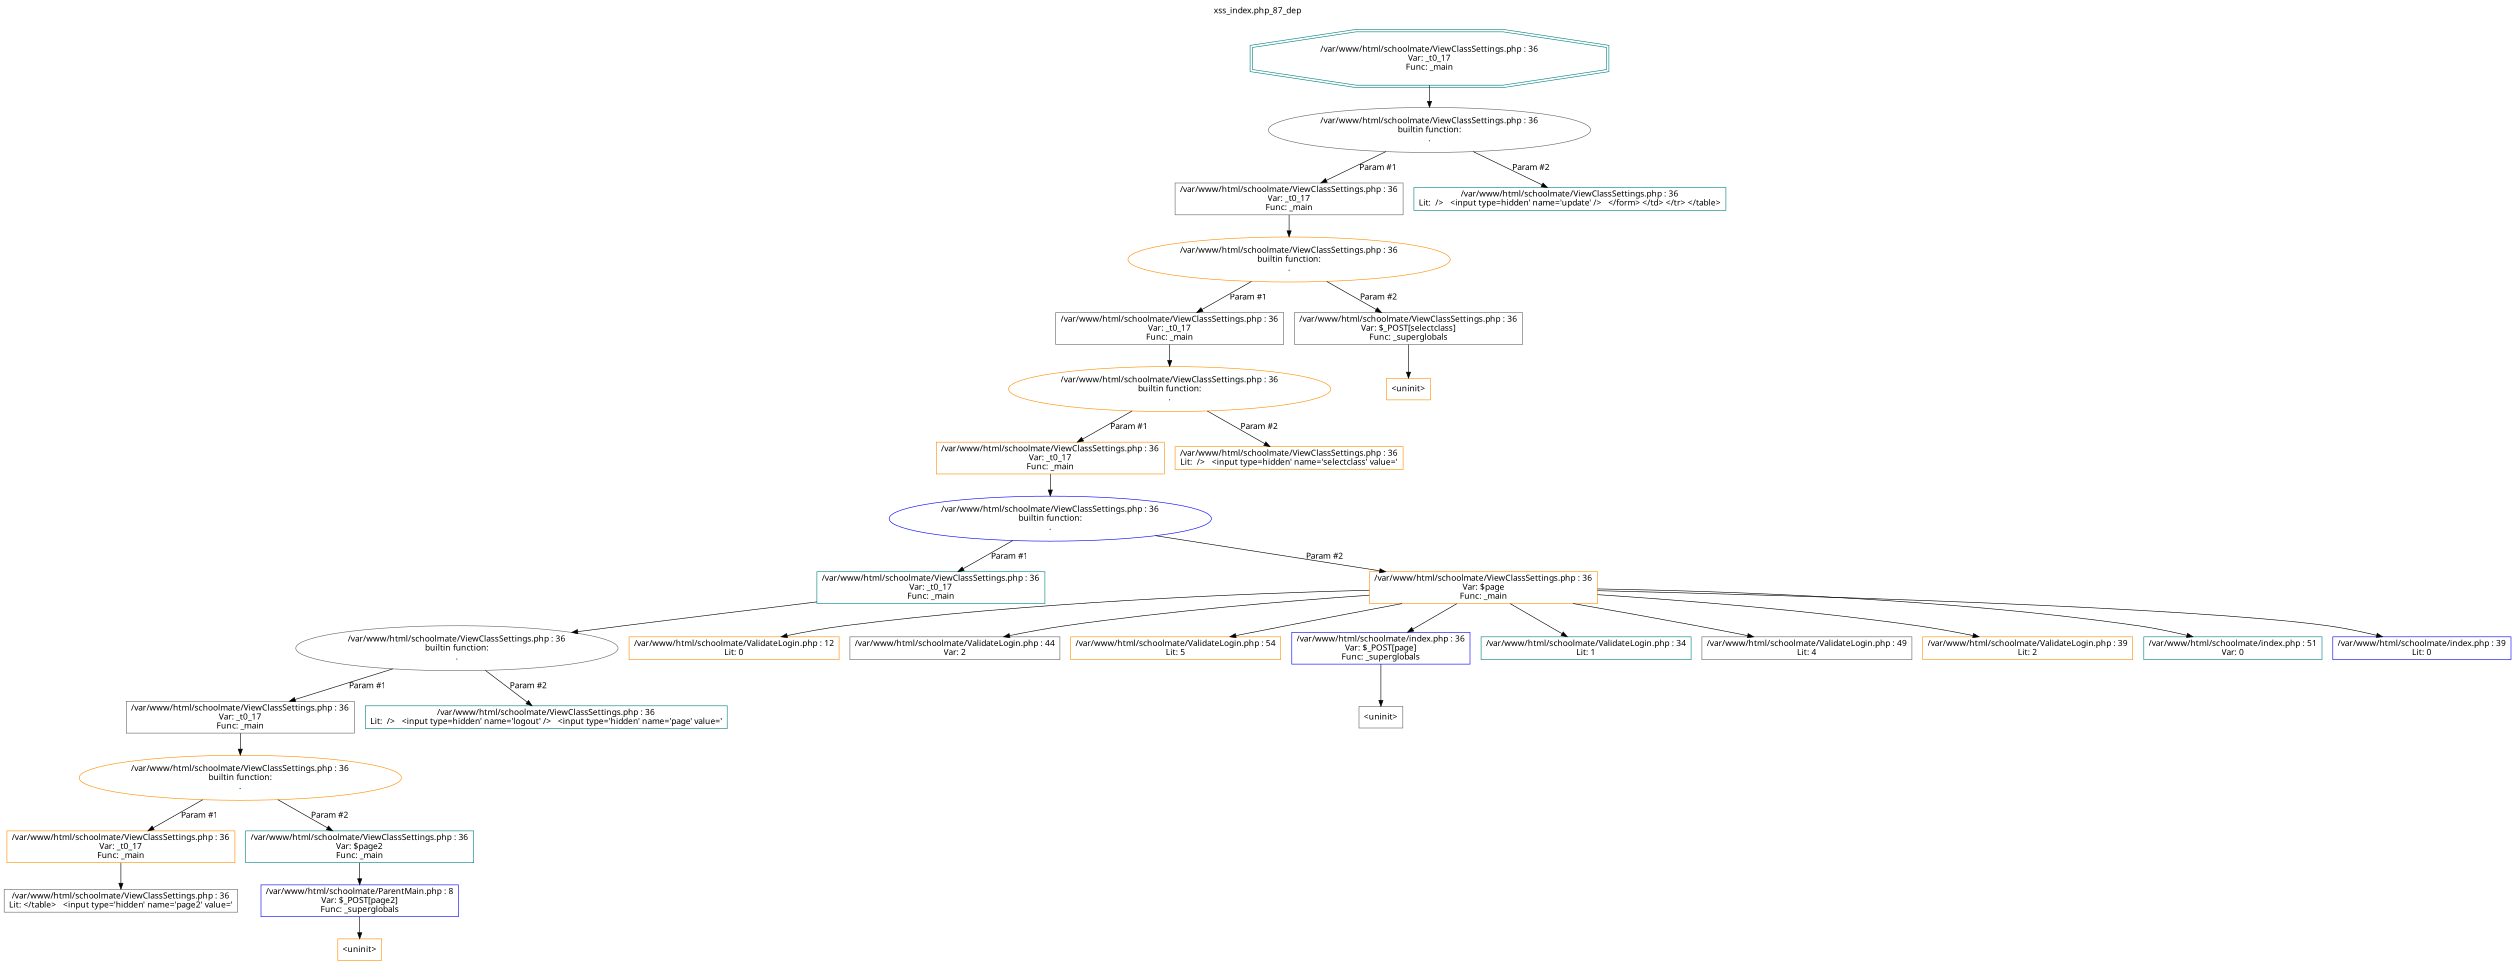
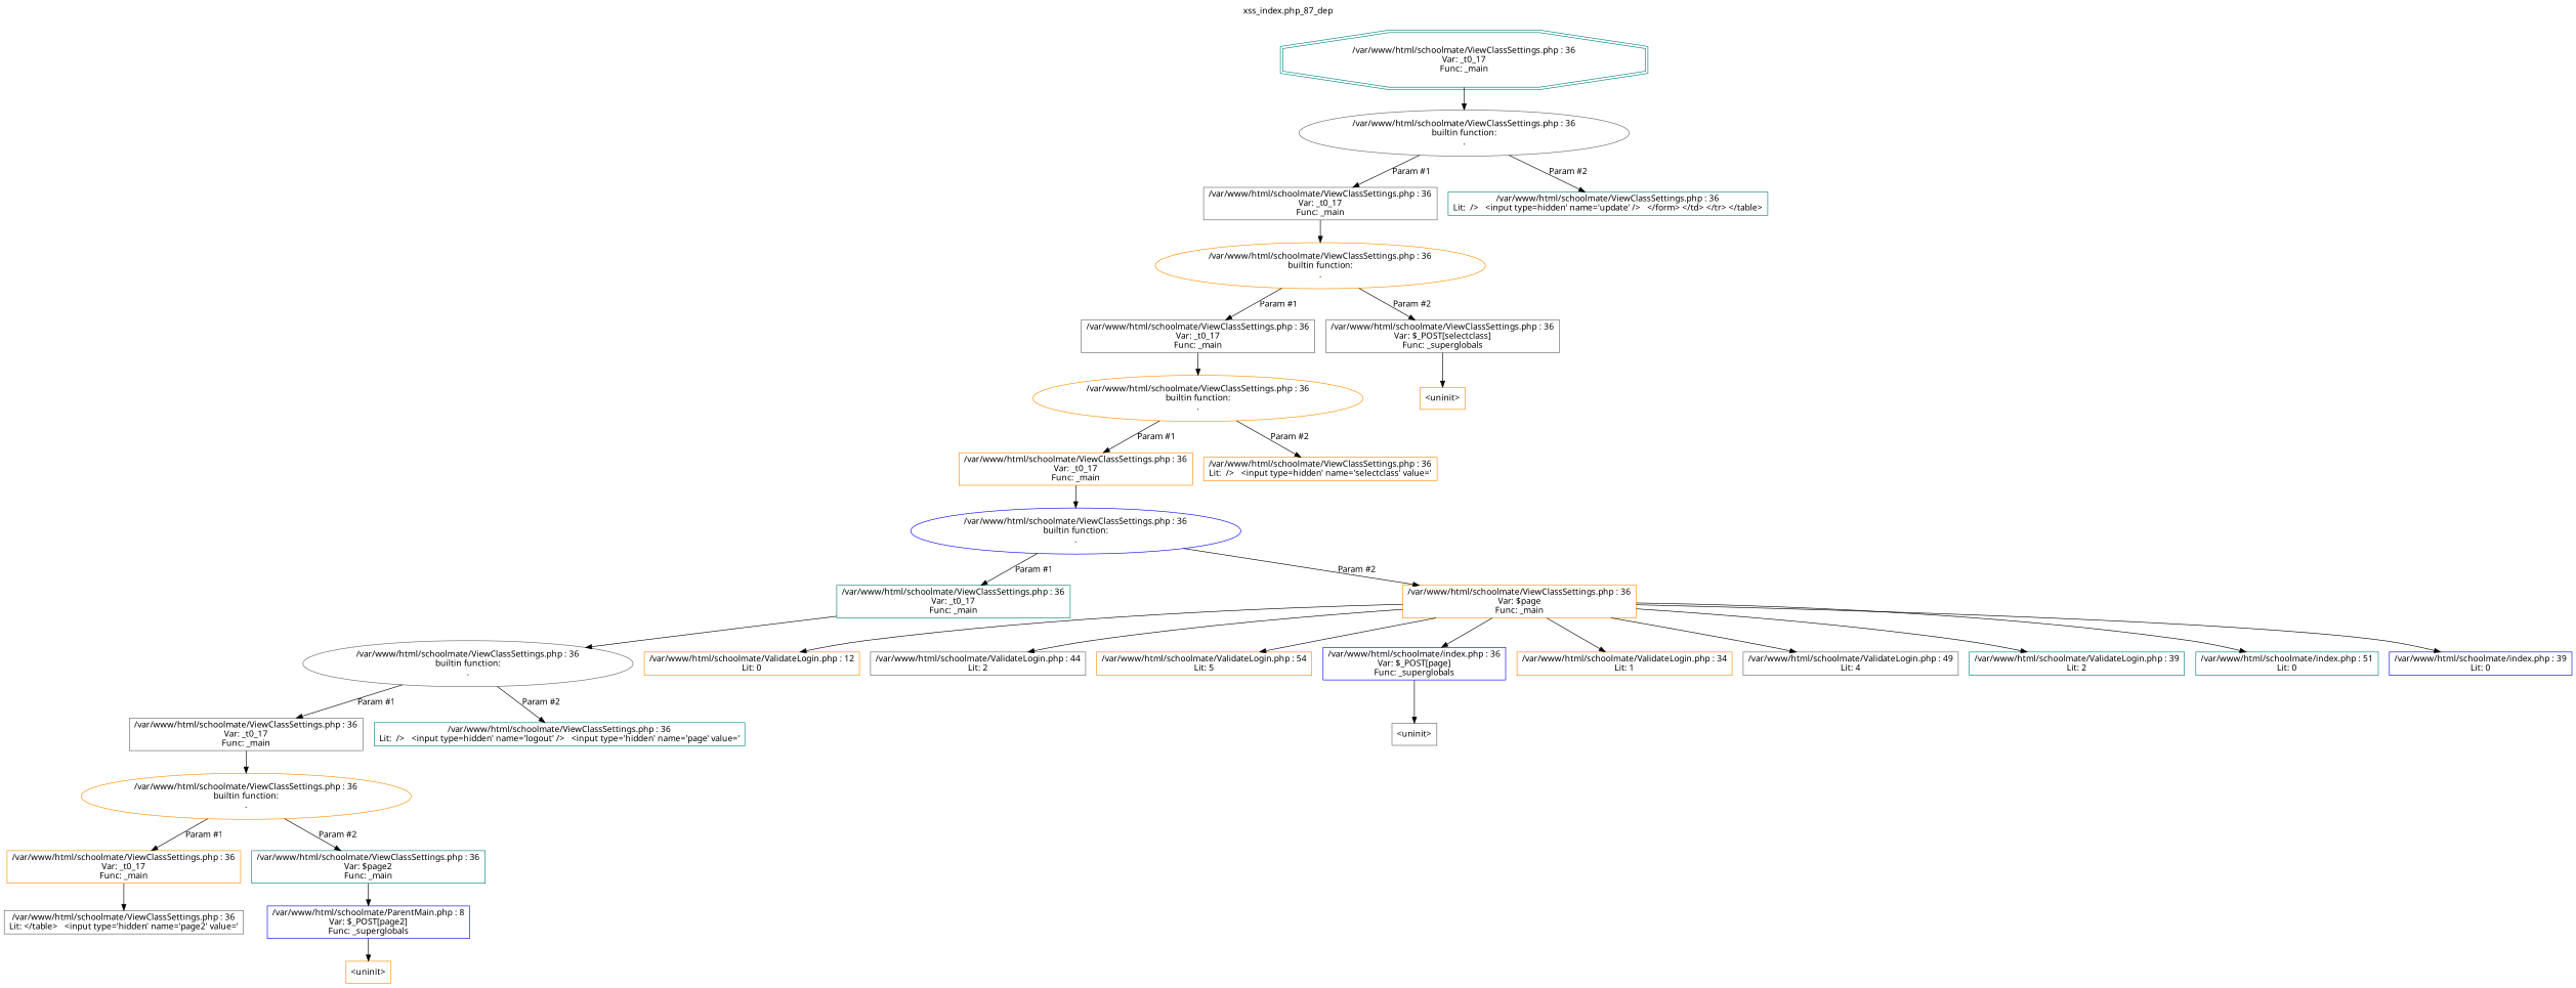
  digraph {
    fontname="Noto Sans"
    label="xss_index.php_87_dep"
    labelloc=t
    node [color=darkorange fontname="Noto Sans" shape=box]
    edge [fontname="Noto Sans"]
    n1 [color=teal label="/var/www/html/schoolmate/ViewClassSettings.php : 36\nVar: _t0_17\nFunc: _main\n" shape=doubleoctagon]
    n2 [color=gray40 label="/var/www/html/schoolmate/ViewClassSettings.php : 36\nbuiltin function:\n.\n" shape=ellipse]
    n3 [color=gray40 label="/var/www/html/schoolmate/ViewClassSettings.php : 36\nVar: _t0_17\nFunc: _main\n"]
    n4 [color=teal label="/var/www/html/schoolmate/ViewClassSettings.php : 36\nLit:  />   <input type=hidden' name='update' />   </form> </td> </tr> </table>\n"]
    n5 [label="/var/www/html/schoolmate/ViewClassSettings.php : 36\nbuiltin function:\n.\n" shape=ellipse]
    n6 [color=gray40 label="/var/www/html/schoolmate/ViewClassSettings.php : 36\nVar: _t0_17\nFunc: _main\n"]
    n7 [color=gray40 label="/var/www/html/schoolmate/ViewClassSettings.php : 36\nVar: $_POST[selectclass]\nFunc: _superglobals\n"]
    n8 [label="/var/www/html/schoolmate/ViewClassSettings.php : 36\nbuiltin function:\n.\n" shape=ellipse]
    n9 [label="<uninit>"]
    n10 [label="/var/www/html/schoolmate/ViewClassSettings.php : 36\nVar: _t0_17\nFunc: _main\n"]
    n11 [label="/var/www/html/schoolmate/ViewClassSettings.php : 36\nLit:  />   <input type=hidden' name='selectclass' value='\n"]
    n12 [color=blue label="/var/www/html/schoolmate/ViewClassSettings.php : 36\nbuiltin function:\n.\n" shape=ellipse]
    n13 [color=teal label="/var/www/html/schoolmate/ViewClassSettings.php : 36\nVar: _t0_17\nFunc: _main\n"]
    n14 [label="/var/www/html/schoolmate/ViewClassSettings.php : 36\nVar: $page\nFunc: _main\n"]
    n15 [color=gray40 label="/var/www/html/schoolmate/ViewClassSettings.php : 36\nbuiltin function:\n.\n" shape=ellipse]
    n16 [label="/var/www/html/schoolmate/ValidateLogin.php : 12\nLit: 0\n"]
-   n17 [color=gray40 label="/var/www/html/schoolmate/ValidateLogin.php : 44\nVar: 2\n"]
+   n17 [color=gray40 label="/var/www/html/schoolmate/ValidateLogin.php : 44\nLit: 2\n"]
    n18 [label="/var/www/html/schoolmate/ValidateLogin.php : 54\nLit: 5\n"]
    n19 [color=blue label="/var/www/html/schoolmate/index.php : 36\nVar: $_POST[page]\nFunc: _superglobals\n"]
-   n20 [color=teal label="/var/www/html/schoolmate/ValidateLogin.php : 34\nLit: 1\n"]
+   n20 [label="/var/www/html/schoolmate/ValidateLogin.php : 34\nLit: 1\n"]
    n21 [color=gray40 label="/var/www/html/schoolmate/ValidateLogin.php : 49\nLit: 4\n"]
-   n22 [label="/var/www/html/schoolmate/ValidateLogin.php : 39\nLit: 2\n"]
-   n23 [color=teal label="/var/www/html/schoolmate/index.php : 51\nVar: 0\n"]
+   n22 [color=teal label="/var/www/html/schoolmate/ValidateLogin.php : 39\nLit: 2\n"]
+   n23 [color=teal label="/var/www/html/schoolmate/index.php : 51\nLit: 0\n"]
    n24 [color=blue label="/var/www/html/schoolmate/index.php : 39\nLit: 0\n"]
    n25 [color=gray40 label="/var/www/html/schoolmate/ViewClassSettings.php : 36\nVar: _t0_17\nFunc: _main\n"]
    n26 [color=teal label="/var/www/html/schoolmate/ViewClassSettings.php : 36\nLit:  />   <input type=hidden' name='logout' />   <input type='hidden' name='page' value='\n"]
    n27 [label="/var/www/html/schoolmate/ViewClassSettings.php : 36\nbuiltin function:\n.\n" shape=ellipse]
    n28 [label="/var/www/html/schoolmate/ViewClassSettings.php : 36\nVar: _t0_17\nFunc: _main\n"]
    n29 [color=teal label="/var/www/html/schoolmate/ViewClassSettings.php : 36\nVar: $page2\nFunc: _main\n"]
    n30 [color=gray40 label="/var/www/html/schoolmate/ViewClassSettings.php : 36\nLit: </table>   <input type='hidden' name='page2' value='\n"]
    n31 [color=blue label="/var/www/html/schoolmate/ParentMain.php : 8\nVar: $_POST[page2]\nFunc: _superglobals\n"]
    n32 [label="<uninit>"]
    n33 [color=gray40 label="<uninit>"]
    n1 -> n2
    n2 -> n3 [label="Param #1"]
    n2 -> n4 [label="Param #2"]
    n3 -> n5
    n5 -> n6 [label="Param #1"]
    n5 -> n7 [label="Param #2"]
    n6 -> n8
    n7 -> n9
    n8 -> n10 [label="Param #1"]
    n8 -> n11 [label="Param #2"]
    n10 -> n12
    n12 -> n13 [label="Param #1"]
    n12 -> n14 [label="Param #2"]
    n13 -> n15
    n14 -> n16
    n14 -> n17
    n14 -> n18
    n14 -> n19
    n14 -> n20
    n14 -> n21
    n14 -> n22
    n14 -> n23
    n14 -> n24
    n15 -> n25 [label="Param #1"]
    n15 -> n26 [label="Param #2"]
    n19 -> n33
    n25 -> n27
    n27 -> n28 [label="Param #1"]
    n27 -> n29 [label="Param #2"]
    n28 -> n30
    n29 -> n31
    n31 -> n32
  }
